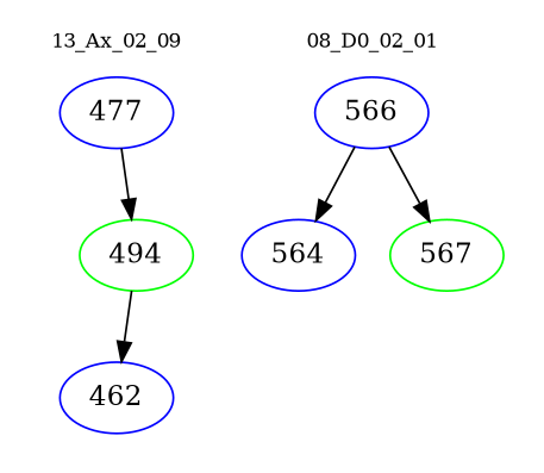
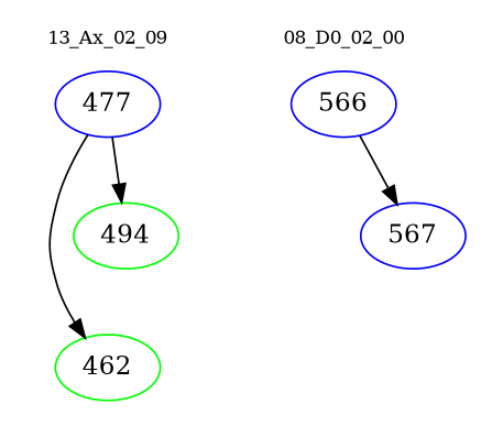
  digraph {
    fontname="DejaVu Serif"
    node [color=blue fontname="DejaVu Serif"]
    edge [color=black fontname="DejaVu Serif"]
    n1 [label=477]
-   n2 [label=462]
+   n2 [color=green label=462]
    n3 [color=green label=494]
    n4 [label=566]
-   n5 [label=564]
-   n6 [color=green label=567]
+   n6 [label=567]
    subgraph cluster_1 {
      color=white
      fontsize=10
      label="13_Ax_02_09"
      n1
      n2
      n3
    }
    subgraph cluster_2 {
      color=white
      fontsize=10
-     label="08_D0_02_01"
+     label="08_D0_02_00"
      n4
-     n5
      n6
    }
-   n3 -> n2
+   n1 -> n2
    n1 -> n3
-   n4 -> n5
    n4 -> n6
  }
